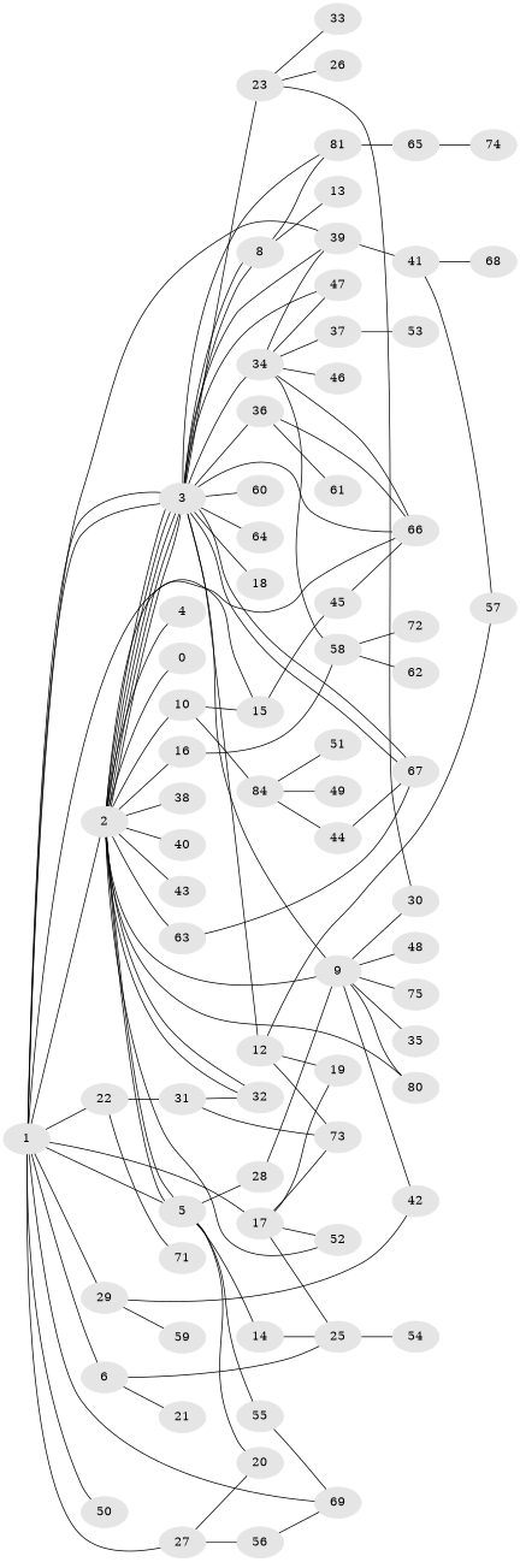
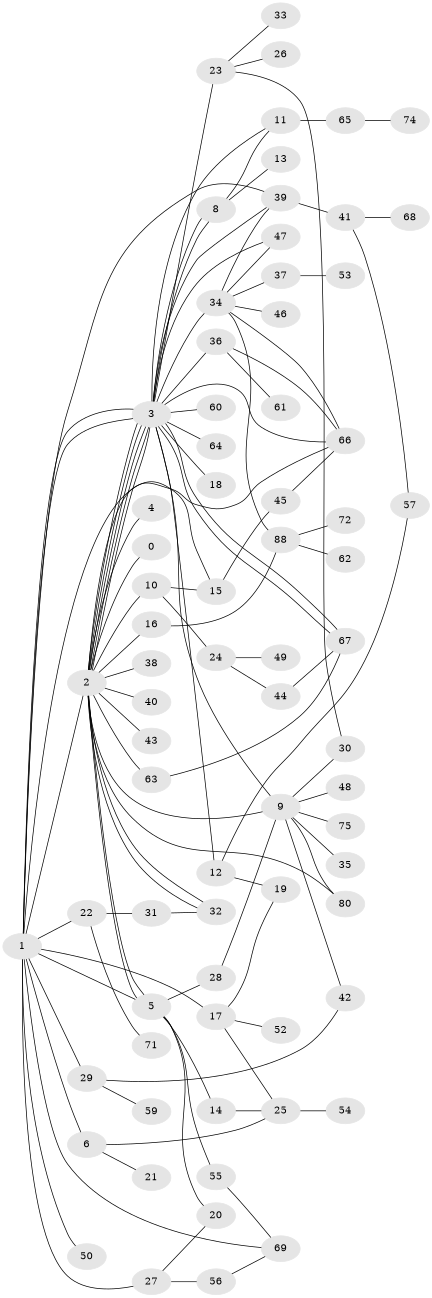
  graph {
    rankdir=LR
    node [color=gray90 style=filled]
    1
    2
    3
    5
    6
    15
    17
    22
    27
    29
    39
    50
    69
    4
    n15 [label=0]
    9
    10
    16
    32
    38
    40
    43
    52
    63
    66
    n26 [label=80]
    8
-   11 [label=81]
+   11
    12
    18
    23
    34
    36
    47
    60
    64
    67
    14
    20
    28
    55
    21
    25
    45
    19
-   73
    31
    71
    56
    42
    59
    41
    30
    35
    48
    75
-   24 [label=84]
-   58
+   24
+   58 [label=88]
    13
    65
    57
    26
    33
    37
    46
    61
    54
    44
    49
-   51
    74
    62
    72
    53
    68
    1 -- 2
    1 -- 3
    1 -- 3
    1 -- 5
    1 -- 6
    1 -- 15
    1 -- 17
    1 -- 22
    1 -- 27
    1 -- 29
    1 -- 39
    1 -- 50
    1 -- 69
    2 -- 3
    2 -- 3
    2 -- 3
    2 -- 3
    2 -- 3
    2 -- 5
    2 -- 5
    2 -- 4
    2 -- n15
    2 -- 9
    2 -- 10
    2 -- 16
    2 -- 32
    2 -- 32
    2 -- 38
    2 -- 40
    2 -- 43
-   2 -- 52
    2 -- 63
    2 -- 66
    2 -- n26
    3 -- 39
    3 -- 9
    3 -- 66
    3 -- 8
    3 -- 8
    3 -- 11
    3 -- 12
    3 -- 18
    3 -- 23
    3 -- 34
    3 -- 36
    3 -- 47
    3 -- 60
    3 -- 64
    3 -- 67
    3 -- 67
    5 -- 14
    5 -- 20
    5 -- 28
    5 -- 55
    6 -- 21
    6 -- 25
    15 -- 45
    17 -- 52
    17 -- 25
    17 -- 19
-   17 -- 73
    22 -- 31
    22 -- 71
    27 -- 20
    27 -- 56
    29 -- 42
    29 -- 59
    39 -- 41
    9 -- n26
    9 -- 42
    9 -- 30
    9 -- 35
    9 -- 48
    9 -- 75
    10 -- 15
    10 -- 24
    16 -- 58
    63 -- 67
    8 -- 11
    8 -- 13
    11 -- 65
    12 -- 19
-   12 -- 73
    12 -- 57
    23 -- 30
    23 -- 26
    23 -- 33
    34 -- 39
    34 -- 66
    34 -- 47
    34 -- 58
    34 -- 37
    34 -- 46
    36 -- 66
    36 -- 61
    14 -- 25
    28 -- 9
    55 -- 69
    25 -- 54
    45 -- 66
    31 -- 32
-   31 -- 73
    56 -- 69
    41 -- 57
    41 -- 68
    24 -- 44
    24 -- 49
-   24 -- 51
    58 -- 62
    58 -- 72
    65 -- 74
    37 -- 53
    44 -- 67
  }
